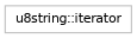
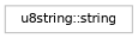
  digraph {
    rankdir=TB
-   n1 [color=grey75 fillcolor=white fontname=Helvetica fontsize=10 height=0.2 label="u8string::iterator" shape=record style=filled width=0.4]
+   n1 [color=grey75 fillcolor=white fontname=Helvetica fontsize=10 height=0.2 label="u8string::string" shape=record style=filled width=0.4]
  }
